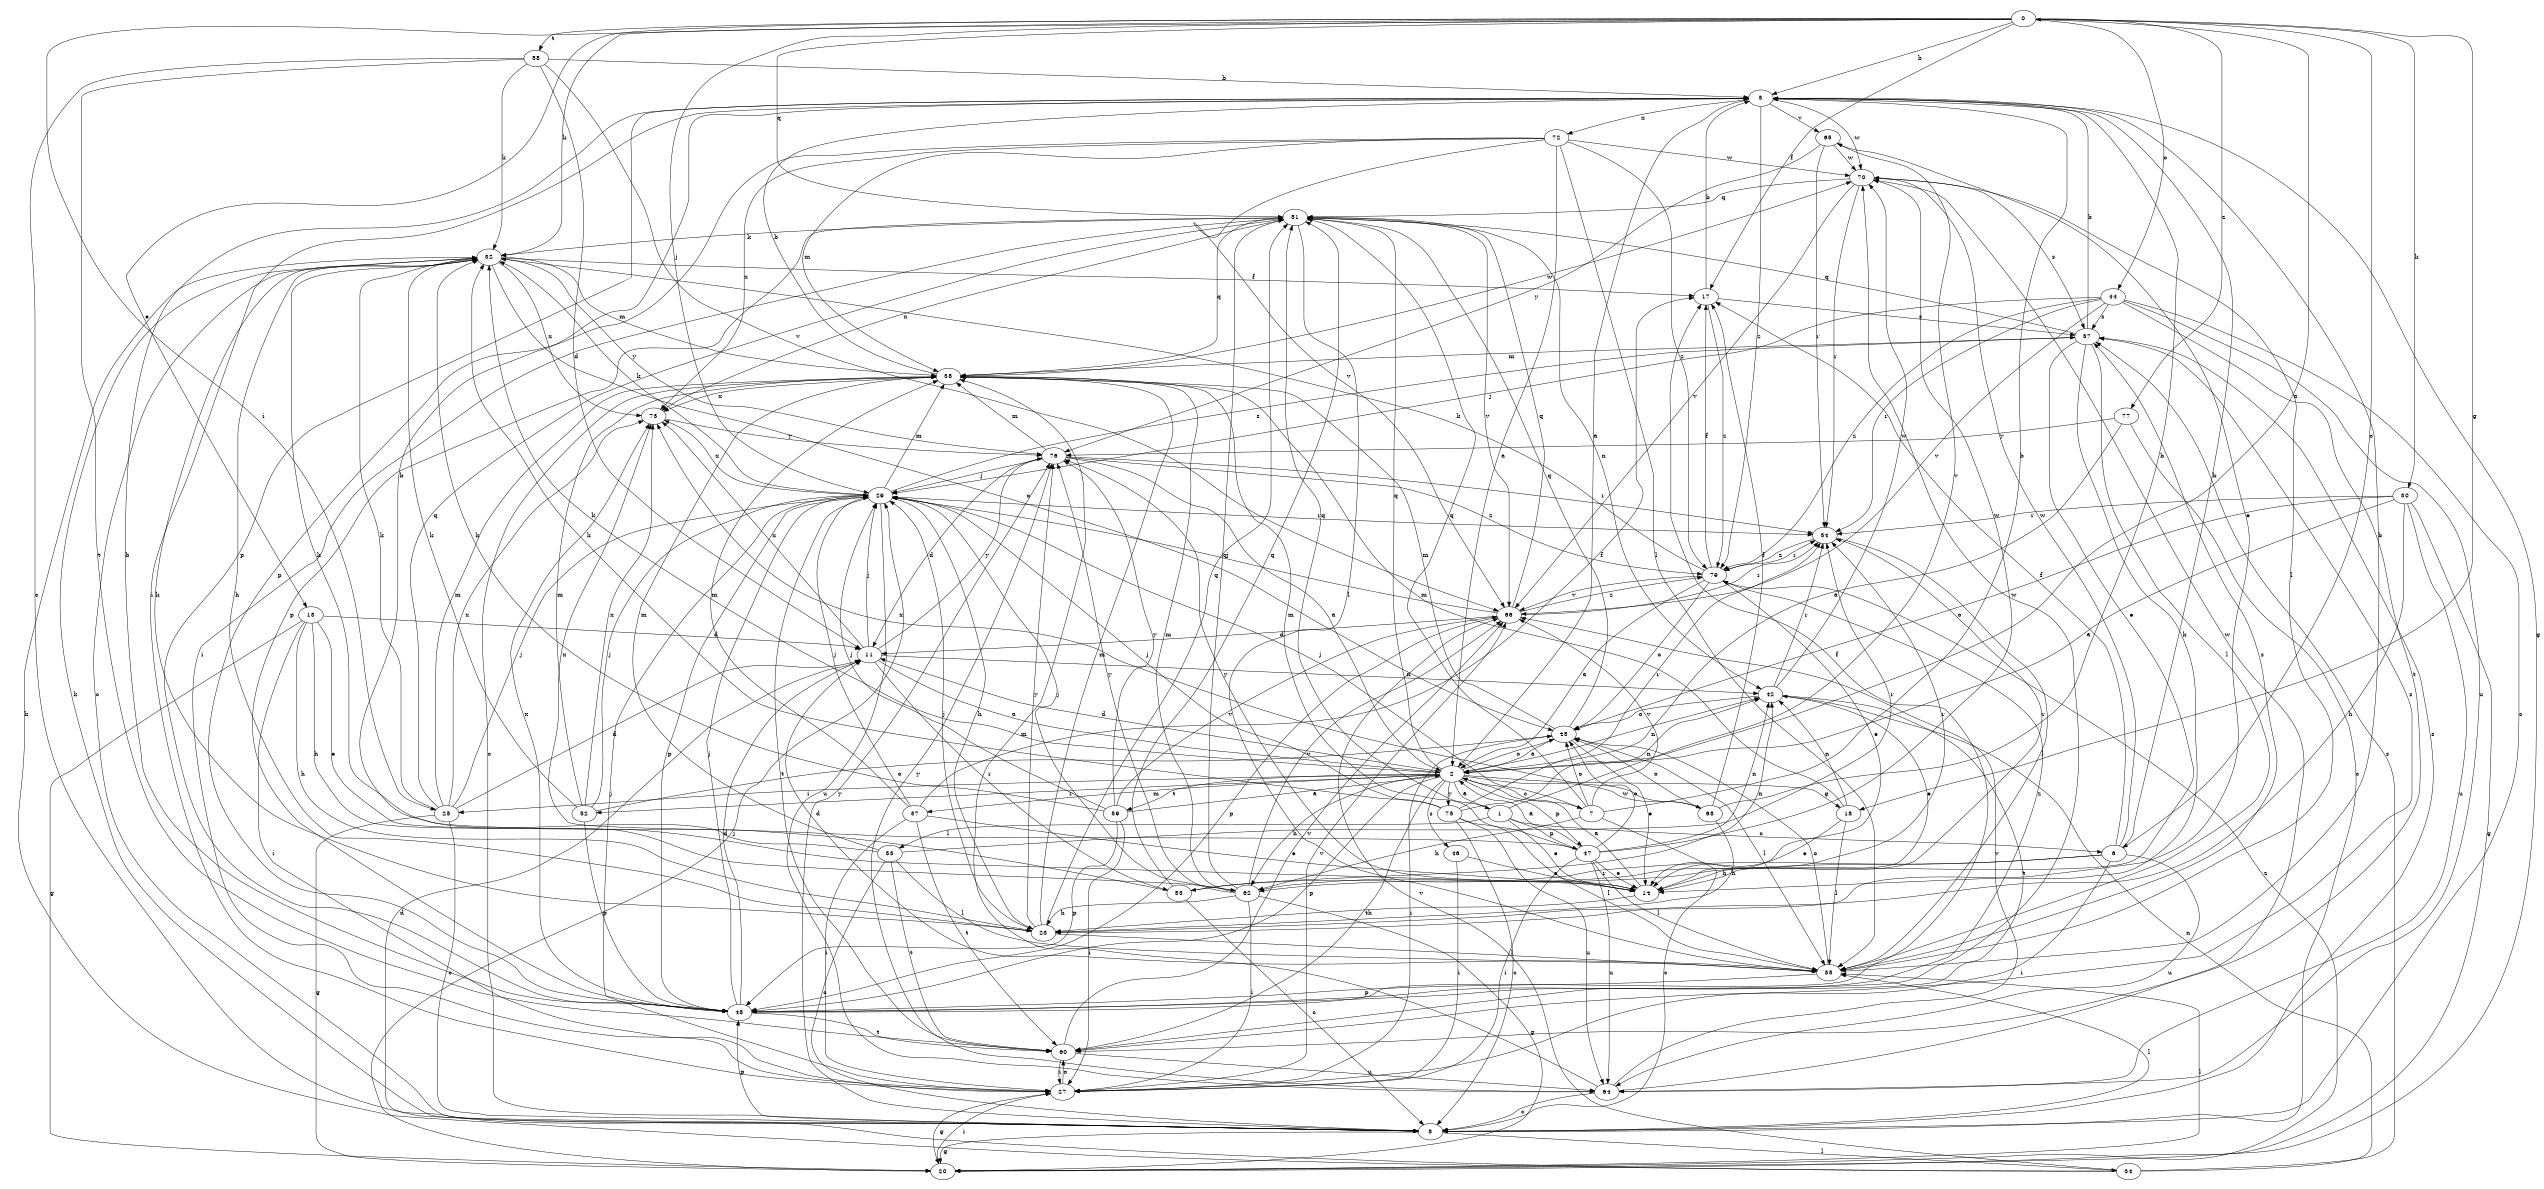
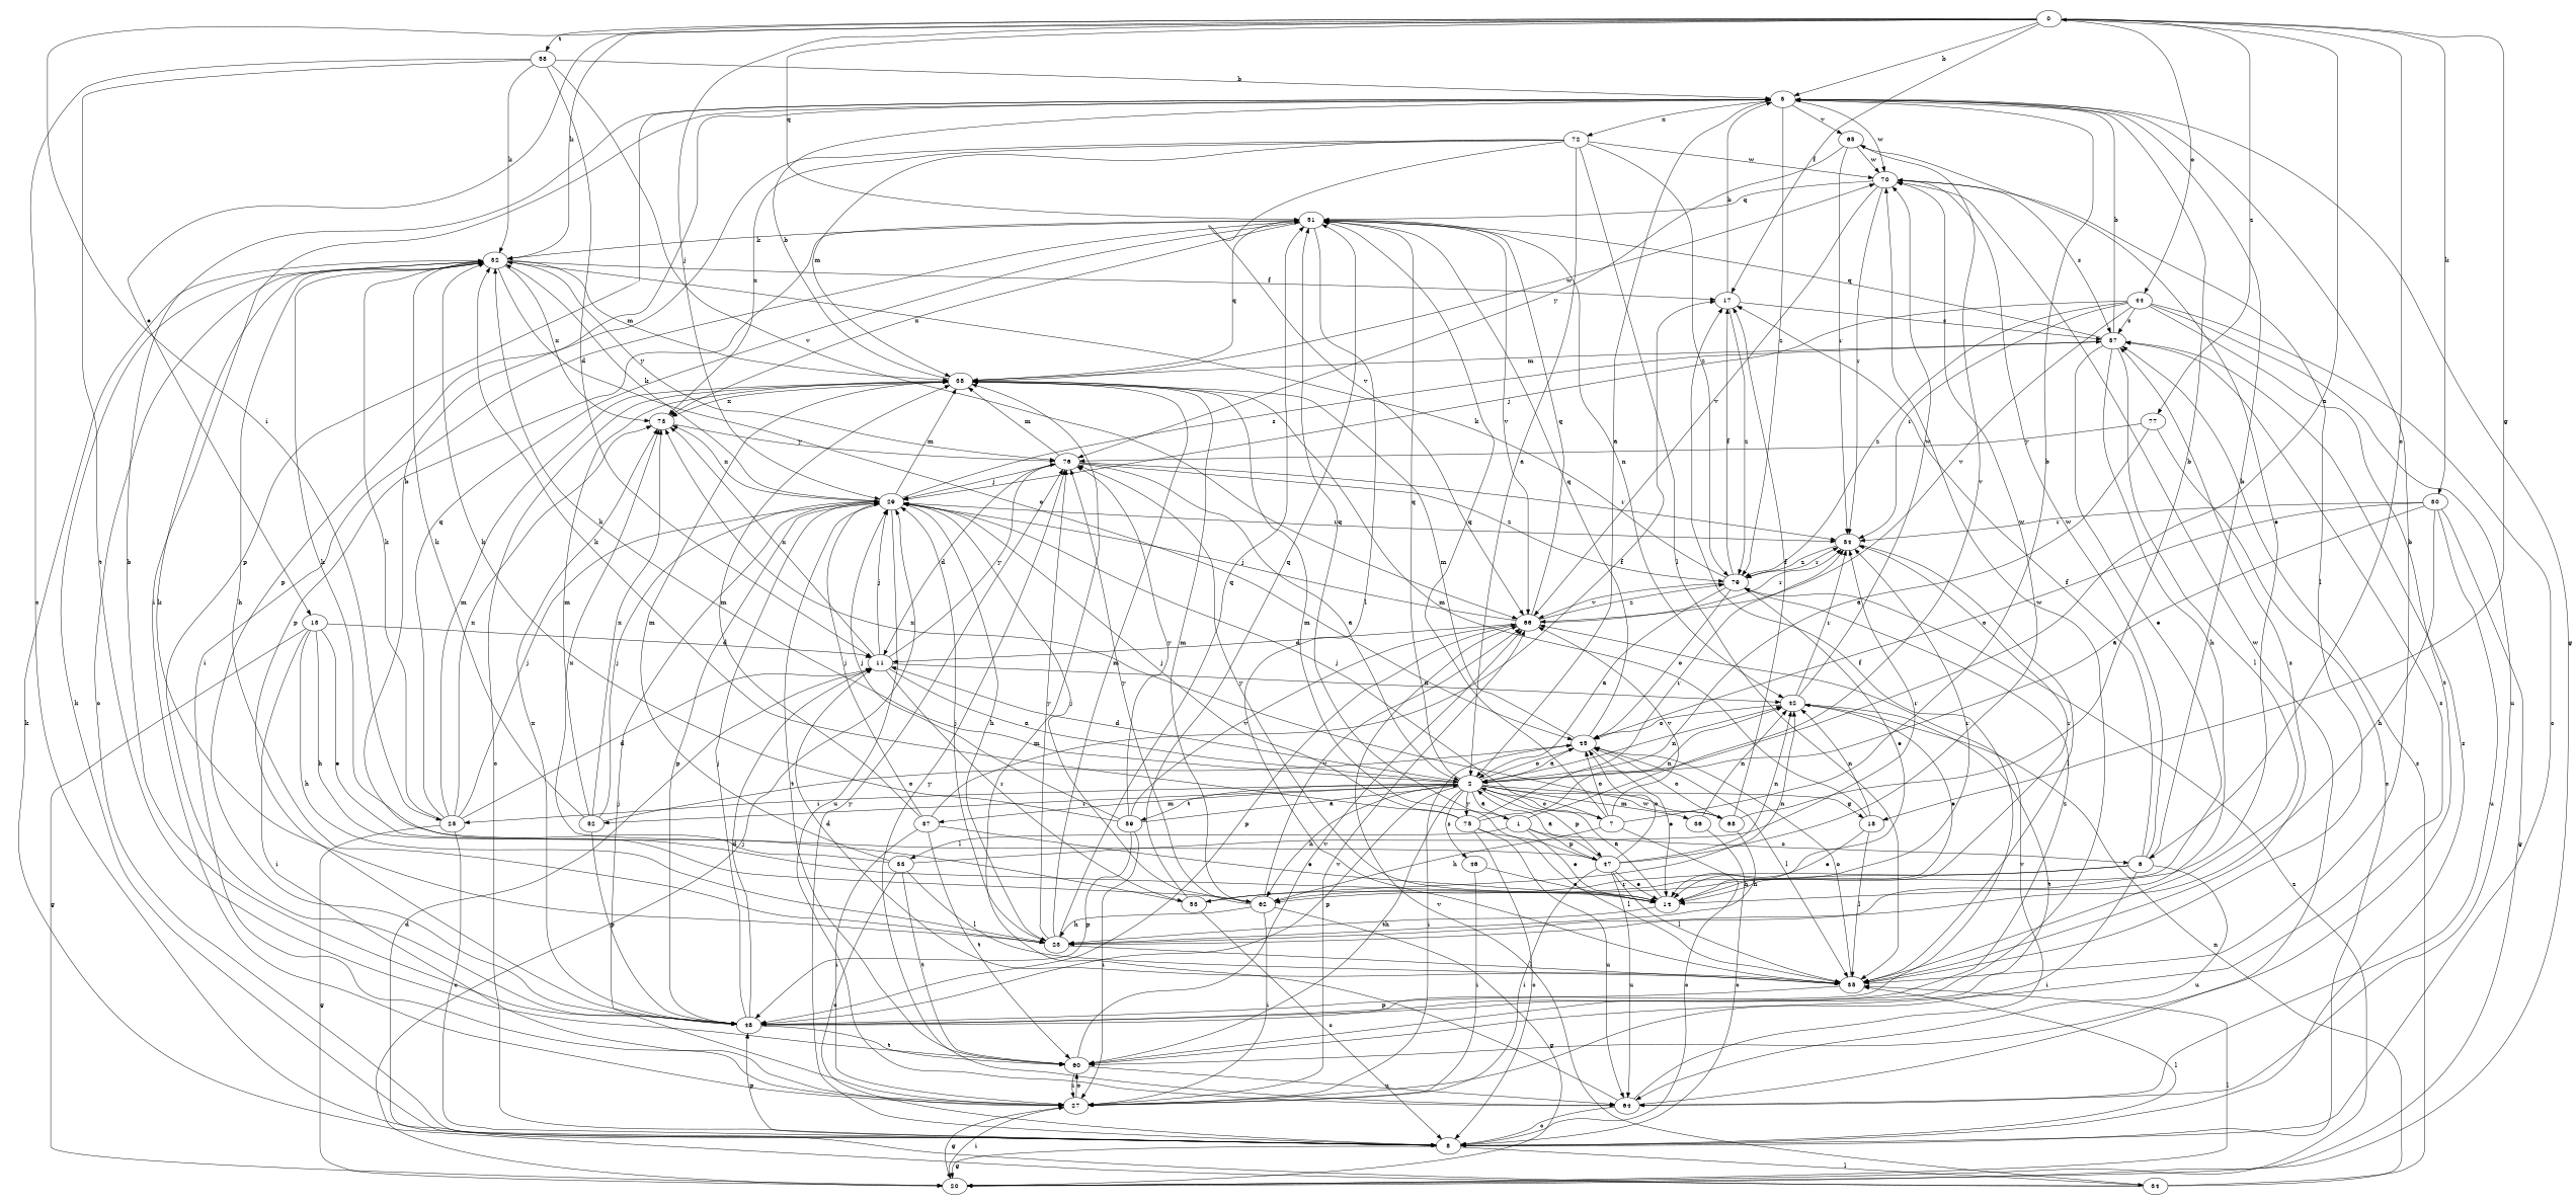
  strict digraph {
    0
    5
    6
    13
    17
    18
    25
    29
    30
    32
    44
    51
    58
    77
    65
    2
    48
    20
    27
    70
    72
    79
    n23 [label=62]
    53
    64
    14
    11
    23
    57
    42
    35
    38
    8
    73
    60
    54
    45
    76
    66
    1
    33
    47
    7
+   36
    37
    52
    n47 [label=46]
    59
    68
    75
    34
    0 -> 5 [label=b]
    0 -> 6 [label=c]
    0 -> 13 [label=e]
    0 -> 17 [label=f]
    0 -> 18 [label=g]
    0 -> 25 [label=i]
    0 -> 29 [label=j]
    0 -> 30 [label=k]
    0 -> 32 [label=k]
    0 -> 44 [label=o]
    0 -> 51 [label=q]
    0 -> 58 [label=t]
    0 -> 77 [label=z]
    5 -> 65 [label=v]
    5 -> 2 [label=a]
    5 -> 48 [label=p]
    5 -> 20 [label=g]
    5 -> 27 [label=i]
    5 -> 70 [label=w]
    5 -> 72 [label=x]
    5 -> 79 [label=z]
    6 -> 5 [label=b]
    6 -> 17 [label=f]
    6 -> 27 [label=i]
    6 -> 70 [label=w]
    6 -> n23 [label=h]
    6 -> 53 [label=r]
    6 -> 64 [label=u]
    13 -> 20 [label=g]
    13 -> 27 [label=i]
    13 -> n23 [label=h]
    13 -> 14 [label=e]
    13 -> 11 [label=d]
    13 -> 23 [label=h]
    17 -> 5 [label=b]
    17 -> 79 [label=z]
    17 -> 57 [label=s]
    18 -> 14 [label=e]
    18 -> 42 [label=n]
    18 -> 35 [label=l]
    18 -> 38 [label=m]
    25 -> 29 [label=j]
    25 -> 32 [label=k]
    25 -> 51 [label=q]
    25 -> 20 [label=g]
    25 -> 11 [label=d]
    25 -> 38 [label=m]
    25 -> 8 [label=c]
    25 -> 73 [label=x]
    29 -> 32 [label=k]
    29 -> 48 [label=p]
    29 -> 64 [label=u]
    29 -> 23 [label=h]
    29 -> 57 [label=s]
    29 -> 38 [label=m]
    29 -> 73 [label=x]
    29 -> 60 [label=t]
    29 -> 54 [label=r]
    30 -> 2 [label=a]
    30 -> 20 [label=g]
    30 -> 64 [label=u]
    30 -> 23 [label=h]
    30 -> 54 [label=r]
    30 -> 45 [label=o]
    32 -> 17 [label=f]
    32 -> 23 [label=h]
    32 -> 38 [label=m]
    32 -> 8 [label=c]
    32 -> 73 [label=x]
    32 -> 45 [label=o]
    32 -> 76 [label=y]
    44 -> 29 [label=j]
    44 -> 79 [label=z]
    44 -> 64 [label=u]
    44 -> 57 [label=s]
    44 -> 8 [label=c]
    44 -> 60 [label=t]
    44 -> 54 [label=r]
    44 -> 66 [label=v]
    51 -> 32 [label=k]
    51 -> 48 [label=p]
    51 -> 27 [label=i]
    51 -> 42 [label=n]
    51 -> 35 [label=l]
    51 -> 73 [label=x]
    51 -> 66 [label=v]
    58 -> 5 [label=b]
    58 -> 32 [label=k]
    58 -> 11 [label=d]
    58 -> 8 [label=c]
    58 -> 60 [label=t]
    58 -> 66 [label=v]
    77 -> 2 [label=a]
    77 -> 8 [label=c]
    77 -> 76 [label=y]
    65 -> 70 [label=w]
    65 -> 14 [label=e]
    65 -> 54 [label=r]
    65 -> 76 [label=y]
    2 -> 0 [label=a]
    2 -> 18 [label=g]
    2 -> 25 [label=i]
    2 -> 32 [label=k]
    2 -> 51 [label=q]
    2 -> 48 [label=p]
    2 -> n23 [label=h]
    2 -> 11 [label=d]
    2 -> 42 [label=n]
    2 -> 60 [label=t]
    2 -> 45 [label=o]
    2 -> 1 [label=a]
    2 -> 47 [label=p]
    2 -> 7 [label=c]
+   2 -> 36 [label=m]
    2 -> 37 [label=m]
    2 -> 52 [label=r]
    2 -> n47 [label=s]
    2 -> 59 [label=t]
    2 -> 68 [label=w]
    2 -> 75 [label=y]
    48 -> 5 [label=b]
    48 -> 17 [label=f]
    48 -> 29 [label=j]
    48 -> 70 [label=w]
    48 -> 79 [label=z]
    48 -> 11 [label=d]
    48 -> 73 [label=x]
    48 -> 60 [label=t]
    20 -> 29 [label=j]
    20 -> 27 [label=i]
    20 -> 79 [label=z]
    20 -> 35 [label=l]
    27 -> 29 [label=j]
    27 -> 20 [label=g]
    27 -> 60 [label=o]
    27 -> 66 [label=v]
    70 -> 51 [label=q]
    70 -> 57 [label=s]
    70 -> 35 [label=l]
    70 -> 54 [label=r]
    70 -> 66 [label=v]
    72 -> 2 [label=a]
    72 -> 48 [label=p]
    72 -> 70 [label=w]
    72 -> 79 [label=z]
    72 -> 35 [label=l]
    72 -> 38 [label=m]
    72 -> 73 [label=x]
    72 -> 66 [label=v]
    79 -> 17 [label=f]
    79 -> 32 [label=k]
    79 -> 2 [label=a]
    79 -> 14 [label=e]
    79 -> 54 [label=r]
    79 -> 45 [label=o]
    79 -> 66 [label=v]
    n23 -> 29 [label=j]
-   n23 -> 51 [label=q]
    n23 -> 20 [label=g]
    n23 -> 27 [label=i]
    n23 -> 23 [label=h]
    n23 -> 38 [label=m]
    n23 -> 54 [label=r]
    n23 -> 76 [label=y]
    n23 -> 66 [label=v]
    53 -> 51 [label=q]
    53 -> 42 [label=n]
    53 -> 8 [label=c]
    53 -> 73 [label=x]
    64 -> 70 [label=w]
    64 -> 38 [label=m]
    64 -> 8 [label=c]
    64 -> 76 [label=y]
    64 -> 66 [label=v]
    14 -> 2 [label=a]
    14 -> 23 [label=h]
    14 -> 54 [label=r]
    14 -> 76 [label=y]
    11 -> 29 [label=j]
    11 -> 2 [label=a]
    11 -> 53 [label=r]
    11 -> 42 [label=n]
    11 -> 73 [label=x]
    11 -> 76 [label=y]
    23 -> 29 [label=j]
    23 -> 32 [label=k]
    23 -> 51 [label=q]
    23 -> 35 [label=l]
    23 -> 38 [label=m]
    23 -> 76 [label=y]
    57 -> 5 [label=b]
    57 -> 51 [label=q]
    57 -> 14 [label=e]
    57 -> 23 [label=h]
    57 -> 35 [label=l]
    57 -> 38 [label=m]
    42 -> 70 [label=w]
    42 -> 14 [label=e]
    42 -> 60 [label=t]
    42 -> 54 [label=r]
    42 -> 45 [label=o]
    35 -> 5 [label=b]
    35 -> 48 [label=p]
    35 -> 11 [label=d]
    35 -> 57 [label=s]
    35 -> 45 [label=o]
    38 -> 5 [label=b]
    38 -> 51 [label=q]
    38 -> 70 [label=w]
    38 -> 8 [label=c]
    38 -> 73 [label=x]
    8 -> 32 [label=k]
    8 -> 48 [label=p]
    8 -> 20 [label=g]
    8 -> 57 [label=s]
    8 -> 35 [label=l]
    8 -> 76 [label=y]
    8 -> 34 [label=l]
    73 -> 76 [label=y]
    60 -> 27 [label=i]
    60 -> 64 [label=u]
    60 -> 57 [label=s]
    60 -> 66 [label=v]
    54 -> 79 [label=z]
    54 -> 35 [label=l]
    45 -> 51 [label=q]
    45 -> 2 [label=a]
    45 -> 27 [label=i]
    45 -> 14 [label=e]
    45 -> 35 [label=l]
    45 -> 38 [label=m]
    76 -> 29 [label=j]
    76 -> 2 [label=a]
    76 -> 79 [label=z]
    76 -> 11 [label=d]
    76 -> 38 [label=m]
    76 -> 54 [label=r]
    66 -> 29 [label=j]
    66 -> 51 [label=q]
    66 -> 48 [label=p]
    66 -> 79 [label=z]
    66 -> 11 [label=d]
    66 -> 54 [label=r]
    1 -> 6 [label=c]
    1 -> 51 [label=q]
    1 -> 65 [label=v]
    1 -> 14 [label=e]
    1 -> 33 [label=l]
    1 -> 47 [label=p]
    33 -> 5 [label=b]
    33 -> 35 [label=l]
    33 -> 38 [label=m]
    33 -> 8 [label=c]
    33 -> 60 [label=t]
    33 -> 54 [label=r]
    47 -> 32 [label=k]
    47 -> 2 [label=a]
    47 -> 27 [label=i]
    47 -> 70 [label=w]
    47 -> 64 [label=u]
    47 -> 14 [label=e]
    47 -> 42 [label=n]
    47 -> 35 [label=l]
    47 -> 38 [label=m]
    47 -> 45 [label=o]
    7 -> 5 [label=b]
    7 -> 29 [label=j]
    7 -> 51 [label=q]
    7 -> n23 [label=h]
    7 -> 8 [label=c]
    7 -> 45 [label=o]
    7 -> 66 [label=v]
+   36 -> 42 [label=n]
+   36 -> 8 [label=c]
    37 -> 17 [label=f]
    37 -> 29 [label=j]
    37 -> 27 [label=i]
    37 -> 14 [label=e]
    37 -> 38 [label=m]
    37 -> 60 [label=t]
    52 -> 29 [label=j]
    52 -> 32 [label=k]
    52 -> 48 [label=p]
    52 -> 38 [label=m]
    52 -> 73 [label=x]
    52 -> 45 [label=o]
    n47 -> 27 [label=i]
    n47 -> 14 [label=e]
    59 -> 29 [label=j]
    59 -> 32 [label=k]
    59 -> 2 [label=a]
    59 -> 48 [label=p]
    59 -> 27 [label=i]
    59 -> 76 [label=y]
    59 -> 66 [label=v]
    68 -> 5 [label=b]
    68 -> 17 [label=f]
    68 -> 23 [label=h]
    68 -> 73 [label=x]
    68 -> 45 [label=o]
    75 -> 29 [label=j]
    75 -> 32 [label=k]
    75 -> 64 [label=u]
    75 -> 42 [label=n]
    75 -> 35 [label=l]
    75 -> 8 [label=c]
    75 -> 54 [label=r]
    34 -> 32 [label=k]
    34 -> 11 [label=d]
    34 -> 57 [label=s]
    34 -> 42 [label=n]
    34 -> 66 [label=v]
  }
